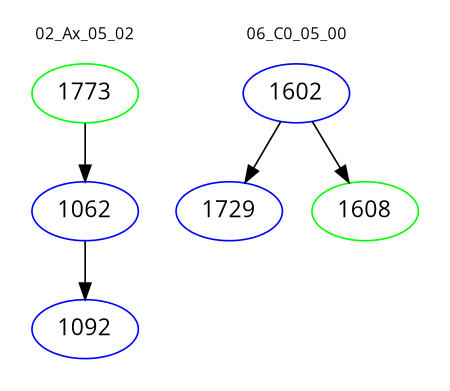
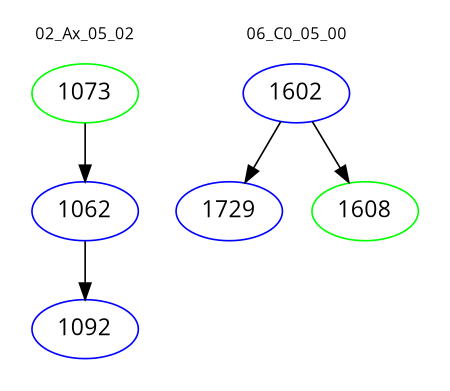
  digraph {
    fontname="Open Sans"
    node [color=blue fontname="Open Sans"]
    edge [color=black fontname="Open Sans"]
    n1 [label=1062]
    n2 [label=1092]
-   n3 [color=green label=1773]
+   n3 [color=green label=1073]
    n4 [label=1602]
    n5 [label=1729]
    n6 [color=green label=1608]
    subgraph cluster_1 {
      color=white
      fontsize=10
      label="02_Ax_05_02"
      n1
      n2
      n3
    }
    subgraph cluster_2 {
      color=white
      fontsize=10
      label="06_C0_05_00"
      n4
      n5
      n6
    }
    n1 -> n2
    n3 -> n1
    n4 -> n5
    n4 -> n6
  }
